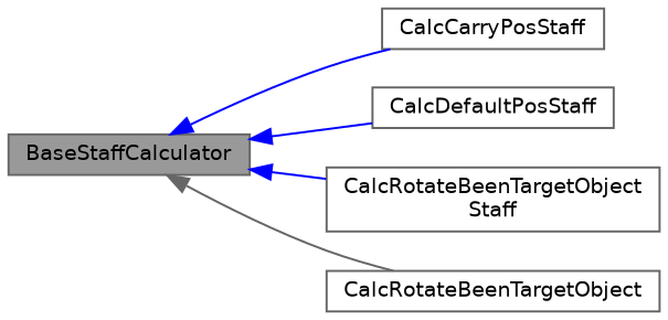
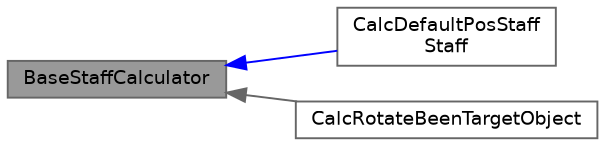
  digraph {
    rankdir=LR
    node [color=gray40 fillcolor=white fontname=Helvetica fontsize=10 shape=box style=filled]
    edge [color=blue dir=back fontname=Helvetica fontsize=10 labelfontname=Helvetica labelfontsize=10 style=solid]
    n1 [fillcolor=grey60 fontcolor=black height=0.2 label=BaseStaffCalculator width=0.4]
-   n2 [height=0.2 label=CalcCarryPosStaff width=0.4]
-   n3 [height=0.2 label=CalcDefaultPosStaff width=0.4]
-   n4 [height=0.2 label="CalcRotateBeenTargetObject\lStaff" width=0.4]
+   n4 [height=0.2 label="CalcDefaultPosStaff\lStaff" width=0.4]
    n5 [height=0.2 label=CalcRotateBeenTargetObject width=0.4]
-   n1 -> n2
-   n1 -> n3
    n1 -> n4
    n1 -> n5 [color=gray40]
  }
